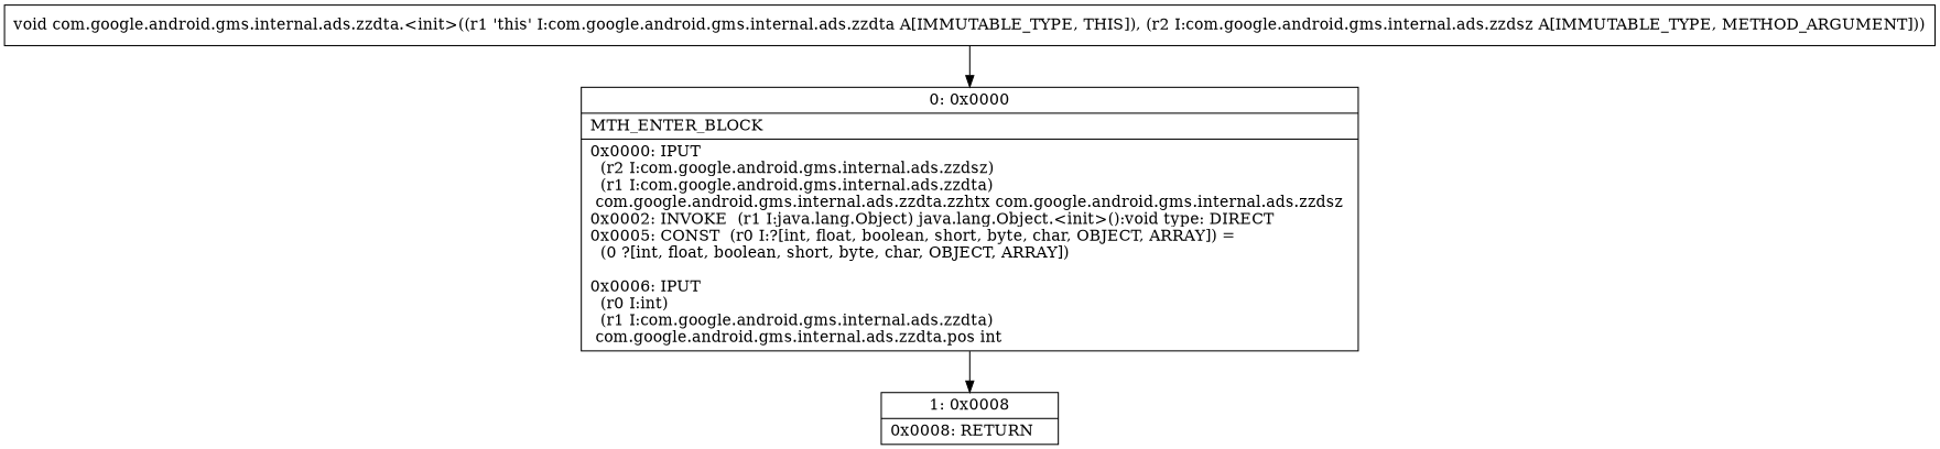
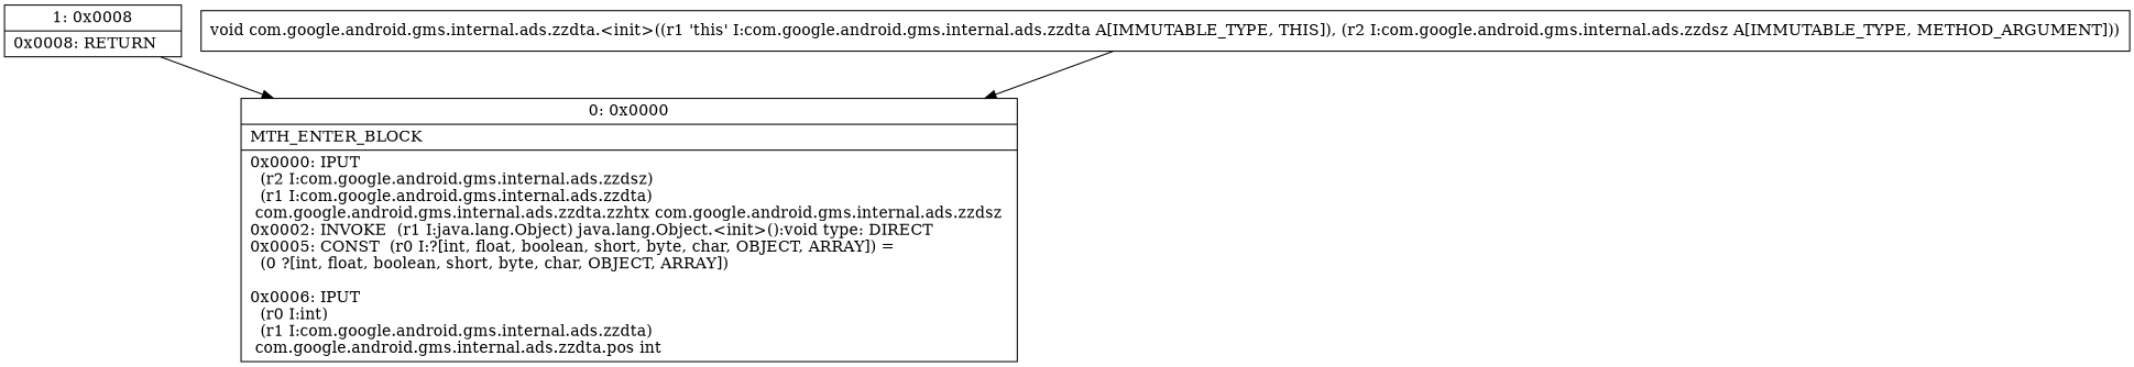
  digraph {
    node [shape=record]
    n1 [label="{0\:\ 0x0000|MTH_ENTER_BLOCK\l|0x0000: IPUT  \l  (r2 I:com.google.android.gms.internal.ads.zzdsz)\l  (r1 I:com.google.android.gms.internal.ads.zzdta)\l com.google.android.gms.internal.ads.zzdta.zzhtx com.google.android.gms.internal.ads.zzdsz \l0x0002: INVOKE  (r1 I:java.lang.Object) java.lang.Object.\<init\>():void type: DIRECT \l0x0005: CONST  (r0 I:?[int, float, boolean, short, byte, char, OBJECT, ARRAY]) = \l  (0 ?[int, float, boolean, short, byte, char, OBJECT, ARRAY])\l \l0x0006: IPUT  \l  (r0 I:int)\l  (r1 I:com.google.android.gms.internal.ads.zzdta)\l com.google.android.gms.internal.ads.zzdta.pos int \l}"]
    n2 [label="{1\:\ 0x0008|0x0008: RETURN   \l}"]
    n3 [label="{void com.google.android.gms.internal.ads.zzdta.\<init\>((r1 'this' I:com.google.android.gms.internal.ads.zzdta A[IMMUTABLE_TYPE, THIS]), (r2 I:com.google.android.gms.internal.ads.zzdsz A[IMMUTABLE_TYPE, METHOD_ARGUMENT])) }"]
-   n1 -> n2
+   n2 -> n1
    n3 -> n1
  }
